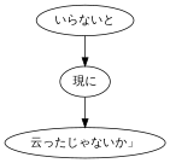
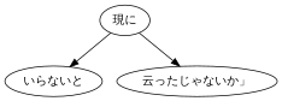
  digraph {
    n1 [label="現に"]
    n2 [label="いらないと"]
    n3 [label="云ったじゃないか」"]
-   n2 -> n1
+   n1 -> n2
    n1 -> n3
  }
